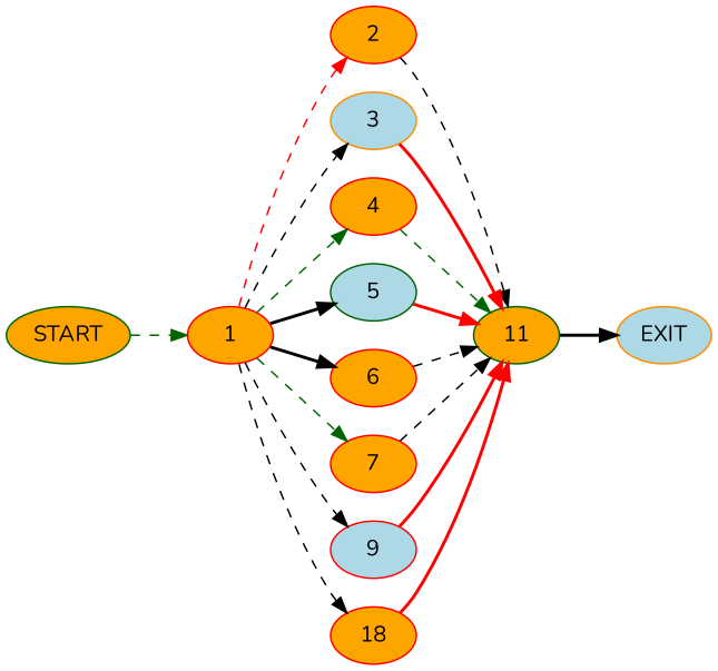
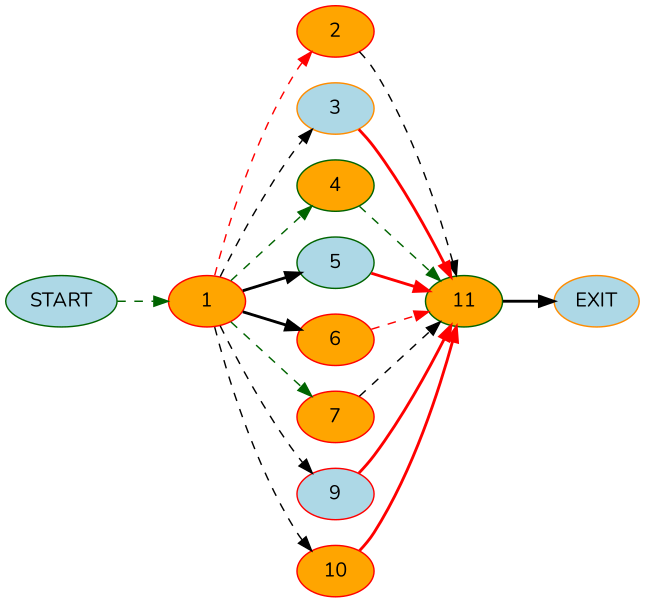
  digraph {
    fontname=Nunito
    rankdir=LR
    node [color=red fillcolor=orange fontname=Nunito style=filled]
    edge [color=black fontname=Nunito style=dashed]
-   n1 [color=darkgreen label=START]
+   n1 [color=darkgreen fillcolor=lightblue label=START]
    1
    2
    3 [color=darkorange fillcolor=lightblue]
-   4
+   4 [color=darkgreen]
    5 [color=darkgreen fillcolor=lightblue]
    6
    7
    9 [fillcolor=lightblue]
-   10 [label=18]
+   10
    n11 [color=darkorange fillcolor=lightblue label=EXIT]
    11 [color=darkgreen]
    n1 -> 1 [color=darkgreen]
    1 -> 2 [color=red]
    1 -> 3
    1 -> 4 [color=darkgreen]
    1 -> 5 [style=bold]
    1 -> 6 [style=bold]
    1 -> 7 [color=darkgreen]
    1 -> 9
    1 -> 10
    2 -> 11
    3 -> 11 [color=red style=bold]
    4 -> 11 [color=darkgreen]
    5 -> 11 [color=red style=bold]
-   6 -> 11
+   6 -> 11 [color=red]
    7 -> 11
    9 -> 11 [color=red style=bold]
    10 -> 11 [color=red style=bold]
    11 -> n11 [style=bold]
  }
